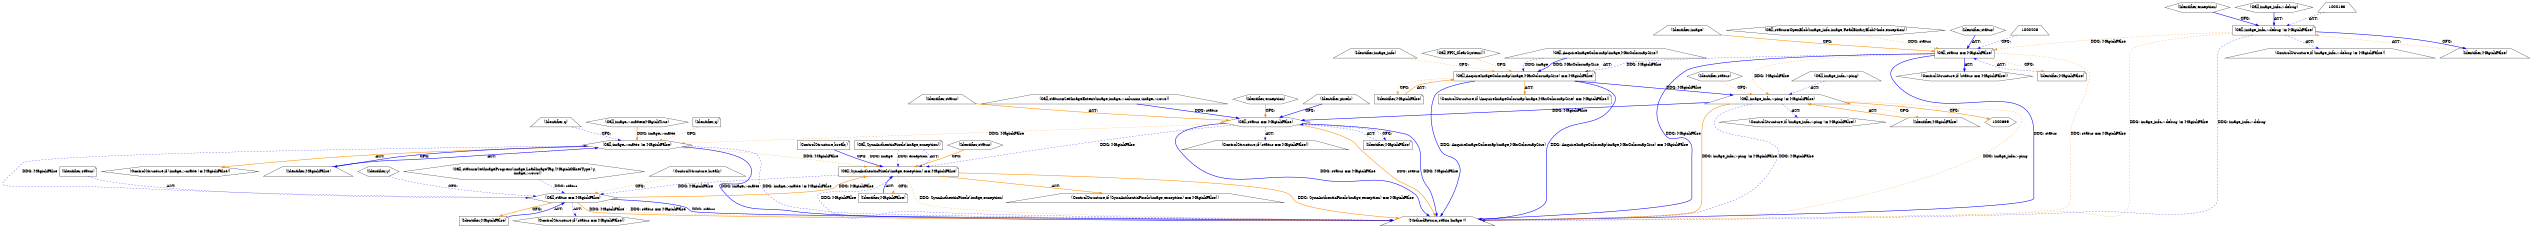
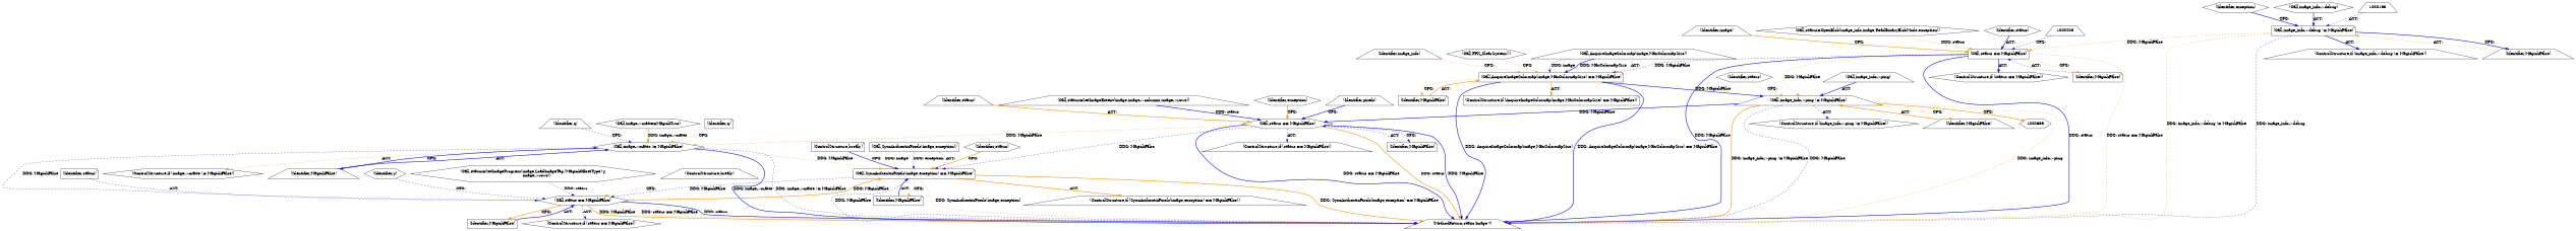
  digraph {
    node [shape=trapezium]
    edge [color=blue style=dashed]
    n1 [label="(Call,image_info->debug != MagickFalse)" shape=note]
    n2 [label="(Call,status == MagickFalse)" shape=note]
    n3 [label="(ControlStructure,if (image_info->debug != MagickFalse))"]
    n4 [label="(MethodReturn,static Image *)"]
    n5 [label="(Identifier,MagickFalse)"]
    n6 [label="(Call,AcquireImageColormap(image,MaxColormapSize) == MagickFalse)" shape=note]
    n7 [label="(Call,image_info->ping != MagickFalse)"]
    n8 [label="(Identifier,MagickFalse)" shape=note]
    n9 [label="(ControlStructure,if (status == MagickFalse))" shape=hexagon]
    n10 [label="(Identifier,MagickFalse)" shape=note]
    n11 [label="(ControlStructure,if (AcquireImageColormap(image,MaxColormapSize) == MagickFalse))" shape=note]
    n12 [label="(Call,status == MagickFalse)" shape=hexagon]
    n13 [label="(Identifier,MagickFalse)"]
    n14 [label="(ControlStructure,if (image_info->ping != MagickFalse))" shape=hexagon]
    1000669 [shape=hexagon]
    n16 [label="(Call,image->matte != MagickFalse)" shape=hexagon]
    n17 [label="(Call,SyncAuthenticPixels(image,exception) == MagickFalse)" shape=note]
    n18 [label="(ControlStructure,if (status == MagickFalse))"]
    n19 [label="(Identifier,MagickFalse)" shape=note]
    n20 [label="(ControlStructure,if (image->matte != MagickFalse))" shape=hexagon]
    n21 [label="(Identifier,MagickFalse)"]
    n22 [label="(Call,status == MagickFalse)" shape=hexagon]
    n23 [label="(ControlStructure,if (SyncAuthenticPixels(image,exception) == MagickFalse))"]
    n24 [label="(Identifier,MagickFalse)" shape=note]
    n25 [label="(ControlStructure,if (status == MagickFalse))" shape=hexagon]
    n26 [label="(Identifier,MagickFalse)" shape=note]
    n27 [label="(Identifier,status)" shape=note]
    n28 [label="(Identifier,q)"]
    n29 [label="(Call,image->matte=MagickTrue)" shape=hexagon]
    n30 [label="(Call,AcquireImageColormap(image,MaxColormapSize))"]
    n31 [label="(Identifier,status)" shape=hexagon]
    n32 [label="(Identifier,image_info)"]
    n33 [label="(Identifier,status)"]
    n34 [label="(Call,status=SetImageExtent(image,image->columns,image->rows))"]
    n35 [label="(Call,FPX_ClearSystem())" shape=hexagon]
    n36 [label="(ControlStructure,break;)" shape=note]
    n37 [label="(Identifier,y)" shape=hexagon]
    n38 [label="(Call,status=SetImageProgress(image,LoadImageTag,(MagickOffsetType) y,\n      image->rows))" shape=hexagon]
    n39 [label="(Call,image_info->ping)"]
    n40 [label="(Identifier,q)" shape=note]
    n41 [label="(Identifier,image)"]
    n42 [label="(Call,status=OpenBlob(image_info,image,ReadBinaryBlobMode,exception))" shape=hexagon]
    n43 [label="(Identifier,exception)" shape=hexagon]
    n44 [label="(Identifier,exception)" shape=hexagon]
    n45 [label="(Call,SyncAuthenticPixels(image,exception))" shape=note]
    n46 [label="(Call,image_info->debug)" shape=hexagon]
    n47 [label="(ControlStructure,break;)"]
    n48 [label="(Identifier,pixels)"]
    n49 [label="(Identifier,status)" shape=hexagon]
    n50 [label="(Identifier,status)" shape=hexagon]
    1000163
    1000208
    n1 -> n2 [color=darkorange label="DDG: MagickFalse"]
-   n1 -> n3 [label="AST: "]
+   n1 -> n3 [label="AST: " style=bold]
    n1 -> n4 [color=darkorange label="DDG: image_info->debug != MagickFalse"]
    n1 -> n4 [label="DDG: image_info->debug"]
    n1 -> n5 [label="CFG: " style=bold]
    n2 -> n4 [color=darkorange label="DDG: status == MagickFalse"]
    n2 -> n4 [label="DDG: MagickFalse" style=bold]
    n2 -> n4 [label="DDG: status" style=bold]
    n2 -> n6 [label="DDG: MagickFalse"]
    n2 -> n7 [color=darkorange label="DDG: MagickFalse"]
    n2 -> n8 [color=darkorange label="CFG: "]
    n2 -> n9 [label="AST: " style=bold]
    n5 -> n1 [color=darkorange label="AST: "]
    n6 -> n4 [label="DDG: AcquireImageColormap(image,MaxColormapSize) == MagickFalse" style=bold]
    n6 -> n4 [label="DDG: AcquireImageColormap(image,MaxColormapSize)" style=bold]
    n6 -> n7 [label="DDG: MagickFalse" style=bold]
    n6 -> n10 [color=darkorange label="CFG: "]
    n6 -> n11 [color=darkorange label="AST: " style=bold]
    n7 -> n4 [color=darkorange label="DDG: image_info->ping"]
    n7 -> n4 [color=darkorange label="DDG: image_info->ping != MagickFalse" style=bold]
    n7 -> n4 [label="DDG: MagickFalse"]
    n7 -> n12 [label="DDG: MagickFalse" style=bold]
    n7 -> n13 [color=darkorange label="CFG: "]
    n7 -> n14 [label="AST: "]
    n7 -> 1000669 [color=darkorange label="CFG: " style=bold]
    n8 -> n2 [label="AST: "]
    n10 -> n6 [color=darkorange label="AST: " style=bold]
    n12 -> n4 [label="DDG: MagickFalse" style=bold]
    n12 -> n4 [label="DDG: status == MagickFalse" style=bold]
    n12 -> n4 [color=darkorange label="DDG: status" style=bold]
    n12 -> n16 [color=darkorange label="DDG: MagickFalse"]
    n12 -> n17 [label="DDG: MagickFalse"]
    n12 -> n18 [label="AST: "]
    n12 -> n19 [label="CFG: "]
    n13 -> n7 [color=darkorange label="AST: " style=bold]
    n16 -> n4 [label="DDG: image->matte != MagickFalse"]
    n16 -> n4 [label="DDG: image->matte" style=bold]
    n16 -> n17 [color=darkorange label="DDG: MagickFalse"]
-   n16 -> n20 [color=darkorange label="AST: " style=bold]
+   n16 -> n20 [color=darkorange label="AST: "]
    n16 -> n21 [label="CFG: " style=bold]
    n17 -> n4 [label="DDG: MagickFalse"]
    n17 -> n4 [color=darkorange label="DDG: SyncAuthenticPixels(image,exception)"]
    n17 -> n4 [color=darkorange label="DDG: SyncAuthenticPixels(image,exception) == MagickFalse" style=bold]
    n17 -> n22 [label="DDG: MagickFalse"]
    n17 -> n23 [color=darkorange label="AST: " style=bold]
    n17 -> n24 [color=darkorange label="CFG: "]
    n19 -> n12 [label="AST: "]
    n21 -> n16 [label="AST: " style=bold]
    n22 -> n4 [color=darkorange label="DDG: MagickFalse" style=bold]
    n22 -> n4 [color=darkorange label="DDG: status == MagickFalse"]
    n22 -> n4 [label="DDG: status" style=bold]
    n22 -> n16 [label="DDG: MagickFalse"]
    n22 -> n17 [color=darkorange label="DDG: MagickFalse" style=bold]
    n22 -> n25 [label="AST: "]
    n22 -> n26 [color=darkorange label="CFG: " style=bold]
    n24 -> n17 [label="AST: " style=bold]
    n26 -> n22 [label="AST: " style=bold]
    n27 -> n22 [label="AST: "]
    n28 -> n16 [label="CFG: "]
    n29 -> n16 [color=darkorange label="DDG: image->matte" style=bold]
    n30 -> n6 [color=darkorange label="AST: "]
    n30 -> n6 [label="DDG: image"]
    n30 -> n6 [label="DDG: MaxColormapSize" style=bold]
    n31 -> n17 [color=darkorange label="CFG: " style=bold]
    n32 -> n6 [color=darkorange label="CFG: "]
    n33 -> n12 [color=darkorange label="AST: " style=bold]
    n34 -> n12 [label="DDG: status" style=bold]
    n35 -> n6 [color=darkorange label="CFG: "]
    n36 -> n17 [label="CFG: " style=bold]
    n37 -> n22 [label="CFG: "]
    n38 -> n22 [label="DDG: status"]
-   n39 -> n7 [label="AST: "]
+   n39 -> n7 [label="AST: " style=bold]
    n40 -> n16 [color=darkorange label="CFG: "]
    n41 -> n2 [color=darkorange label="CFG: " style=bold]
    n42 -> n2 [color=darkorange label="DDG: status"]
    n43 -> n12 [color=darkorange label="CFG: " style=bold]
    n44 -> n1 [label="CFG: " style=bold]
    n45 -> n17 [label="AST: "]
    n45 -> n17 [color=darkorange label="DDG: image"]
    n45 -> n17 [label="DDG: exception"]
    n46 -> n1 [label="AST: " style=bold]
    n47 -> n22 [color=darkorange label="CFG: "]
    n48 -> n12 [label="CFG: " style=bold]
    n49 -> n7 [color=darkorange label="CFG: "]
    n50 -> n2 [label="AST: " style=bold]
    1000163 -> n1 [label="AST: "]
    1000208 -> n2 [label="CFG: "]
  }
